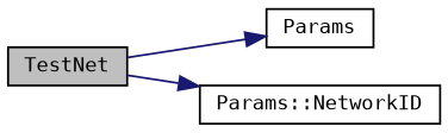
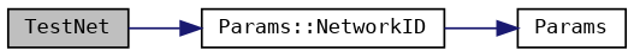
  digraph {
    fontname="DejaVu Sans Mono"
    rankdir=LR
    node [color=black fillcolor=white fontname="DejaVu Sans Mono" fontsize=10 shape=record style=filled]
    edge [color=midnightblue fontname="DejaVu Sans Mono" fontsize=10 labelfontname=Helvetica labelfontsize=10 style=solid]
    n1 [fillcolor=grey75 fontcolor=black height=0.2 label=TestNet width=0.4]
    n2 [height=0.2 label=Params width=0.4]
    n3 [height=0.2 label="Params::NetworkID" width=0.4]
-   n1 -> n2
+   n3 -> n2
    n1 -> n3
  }
